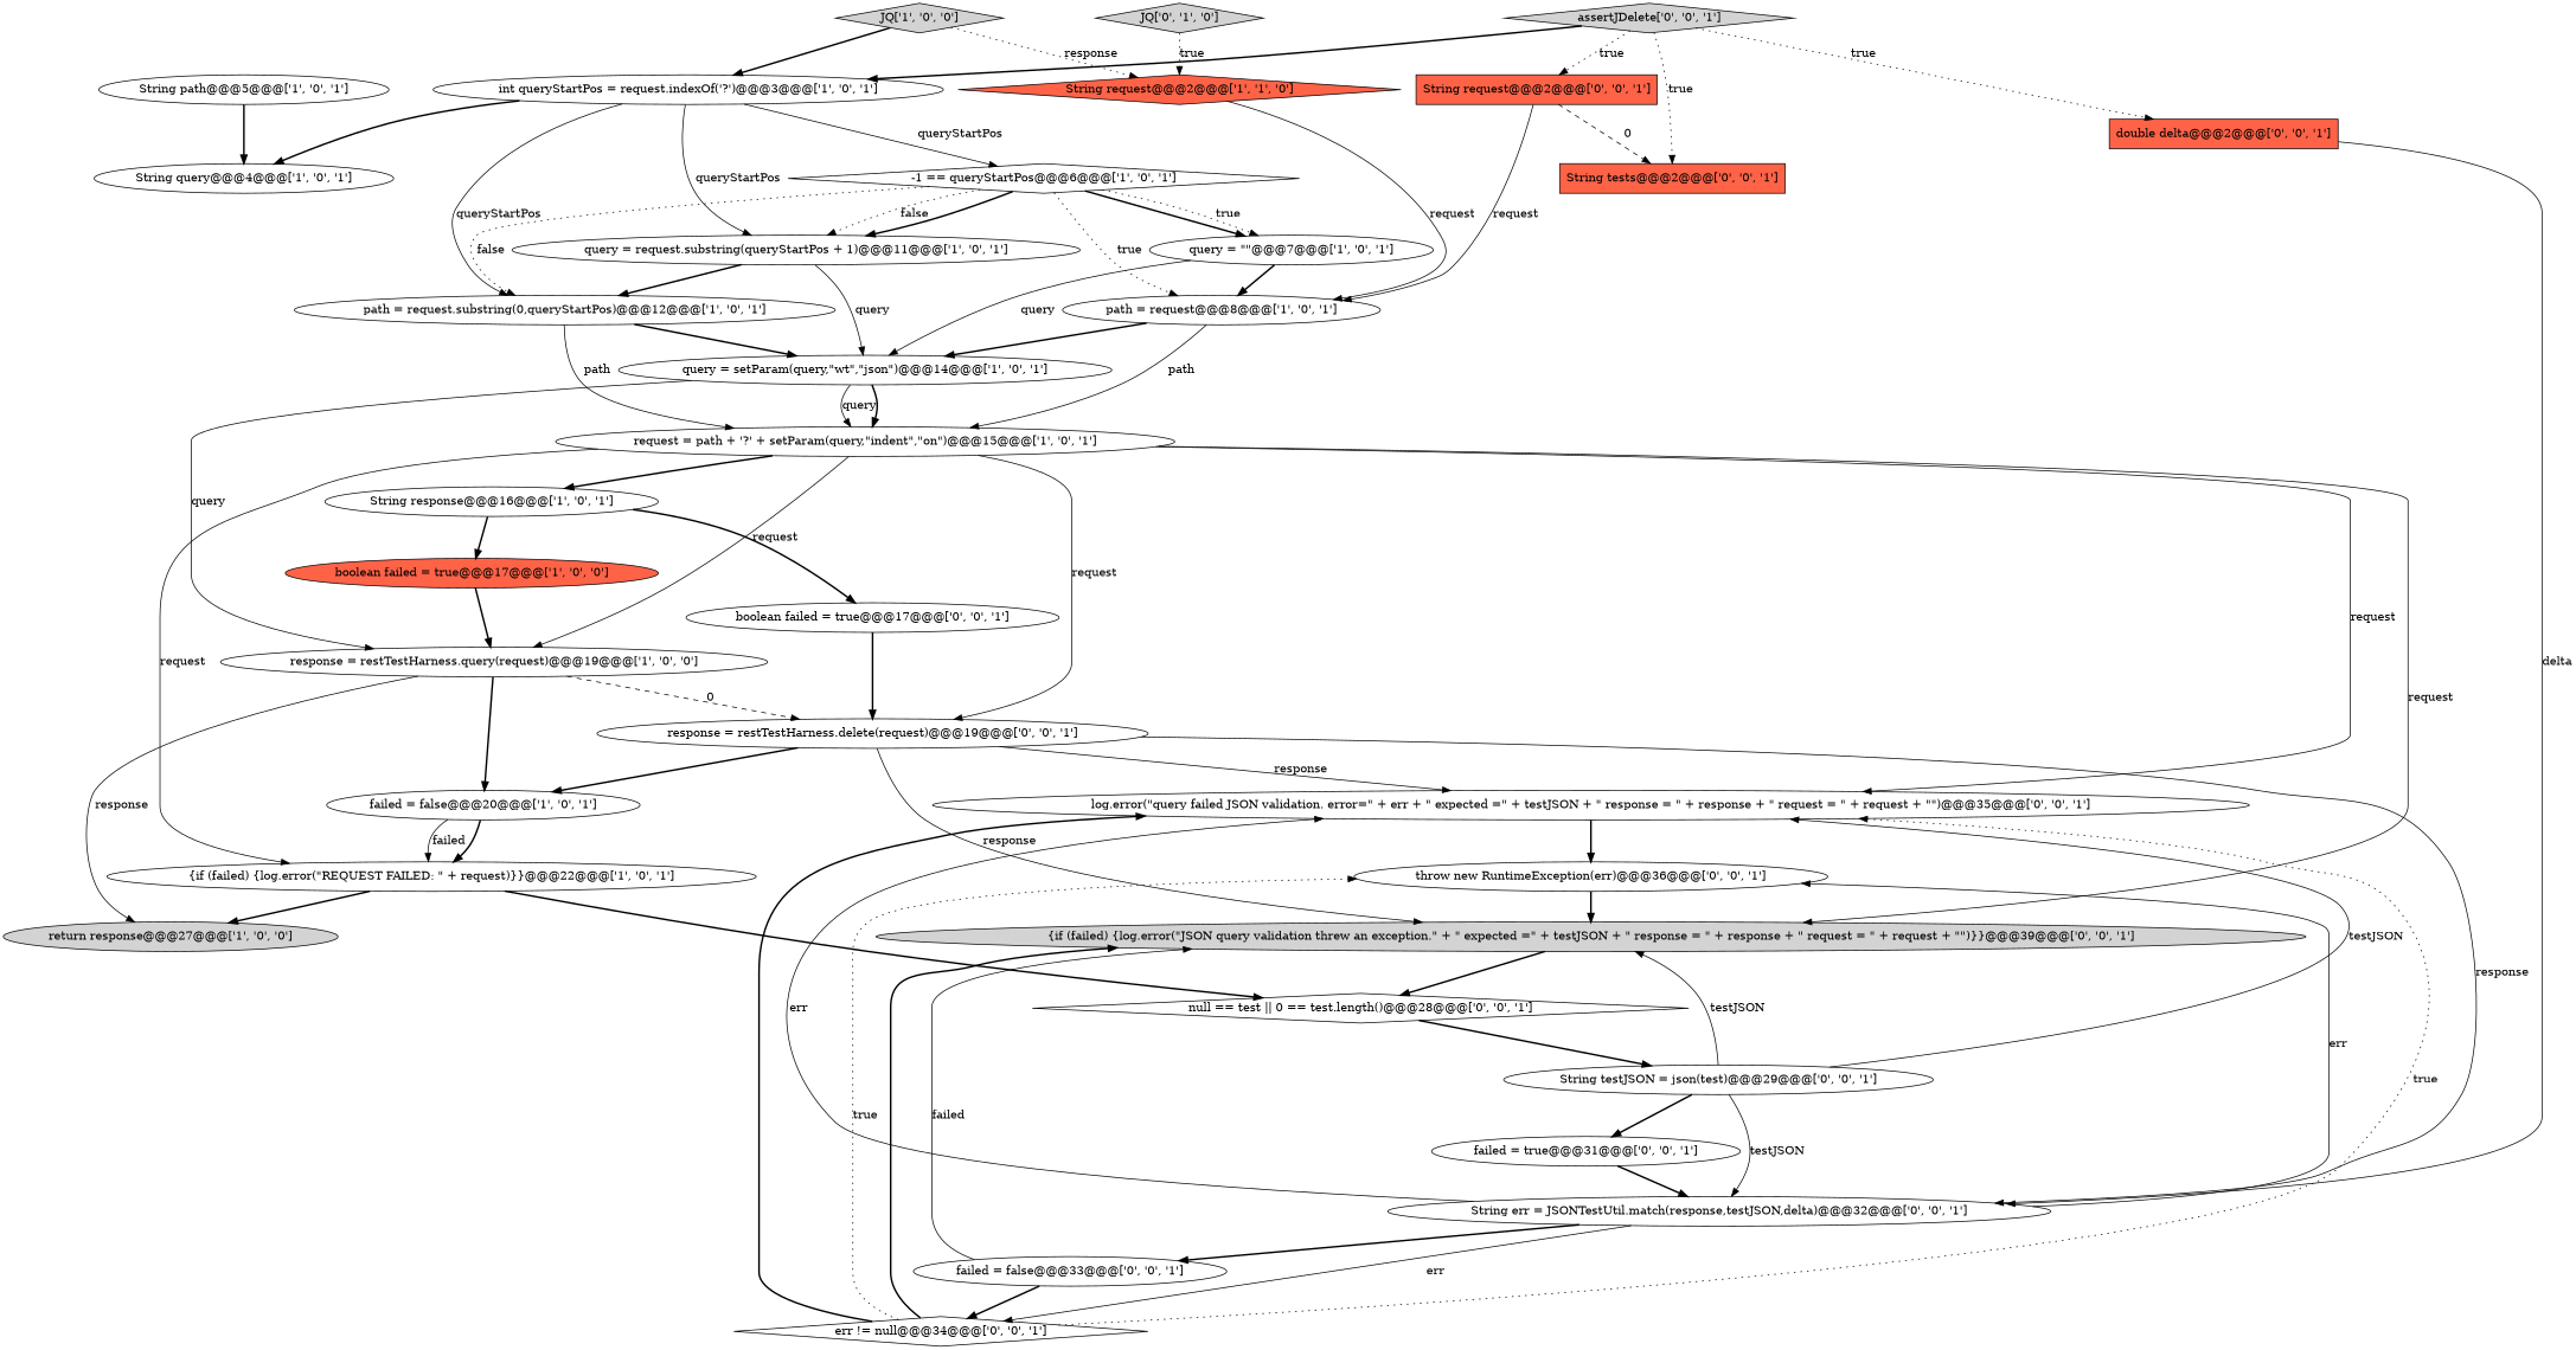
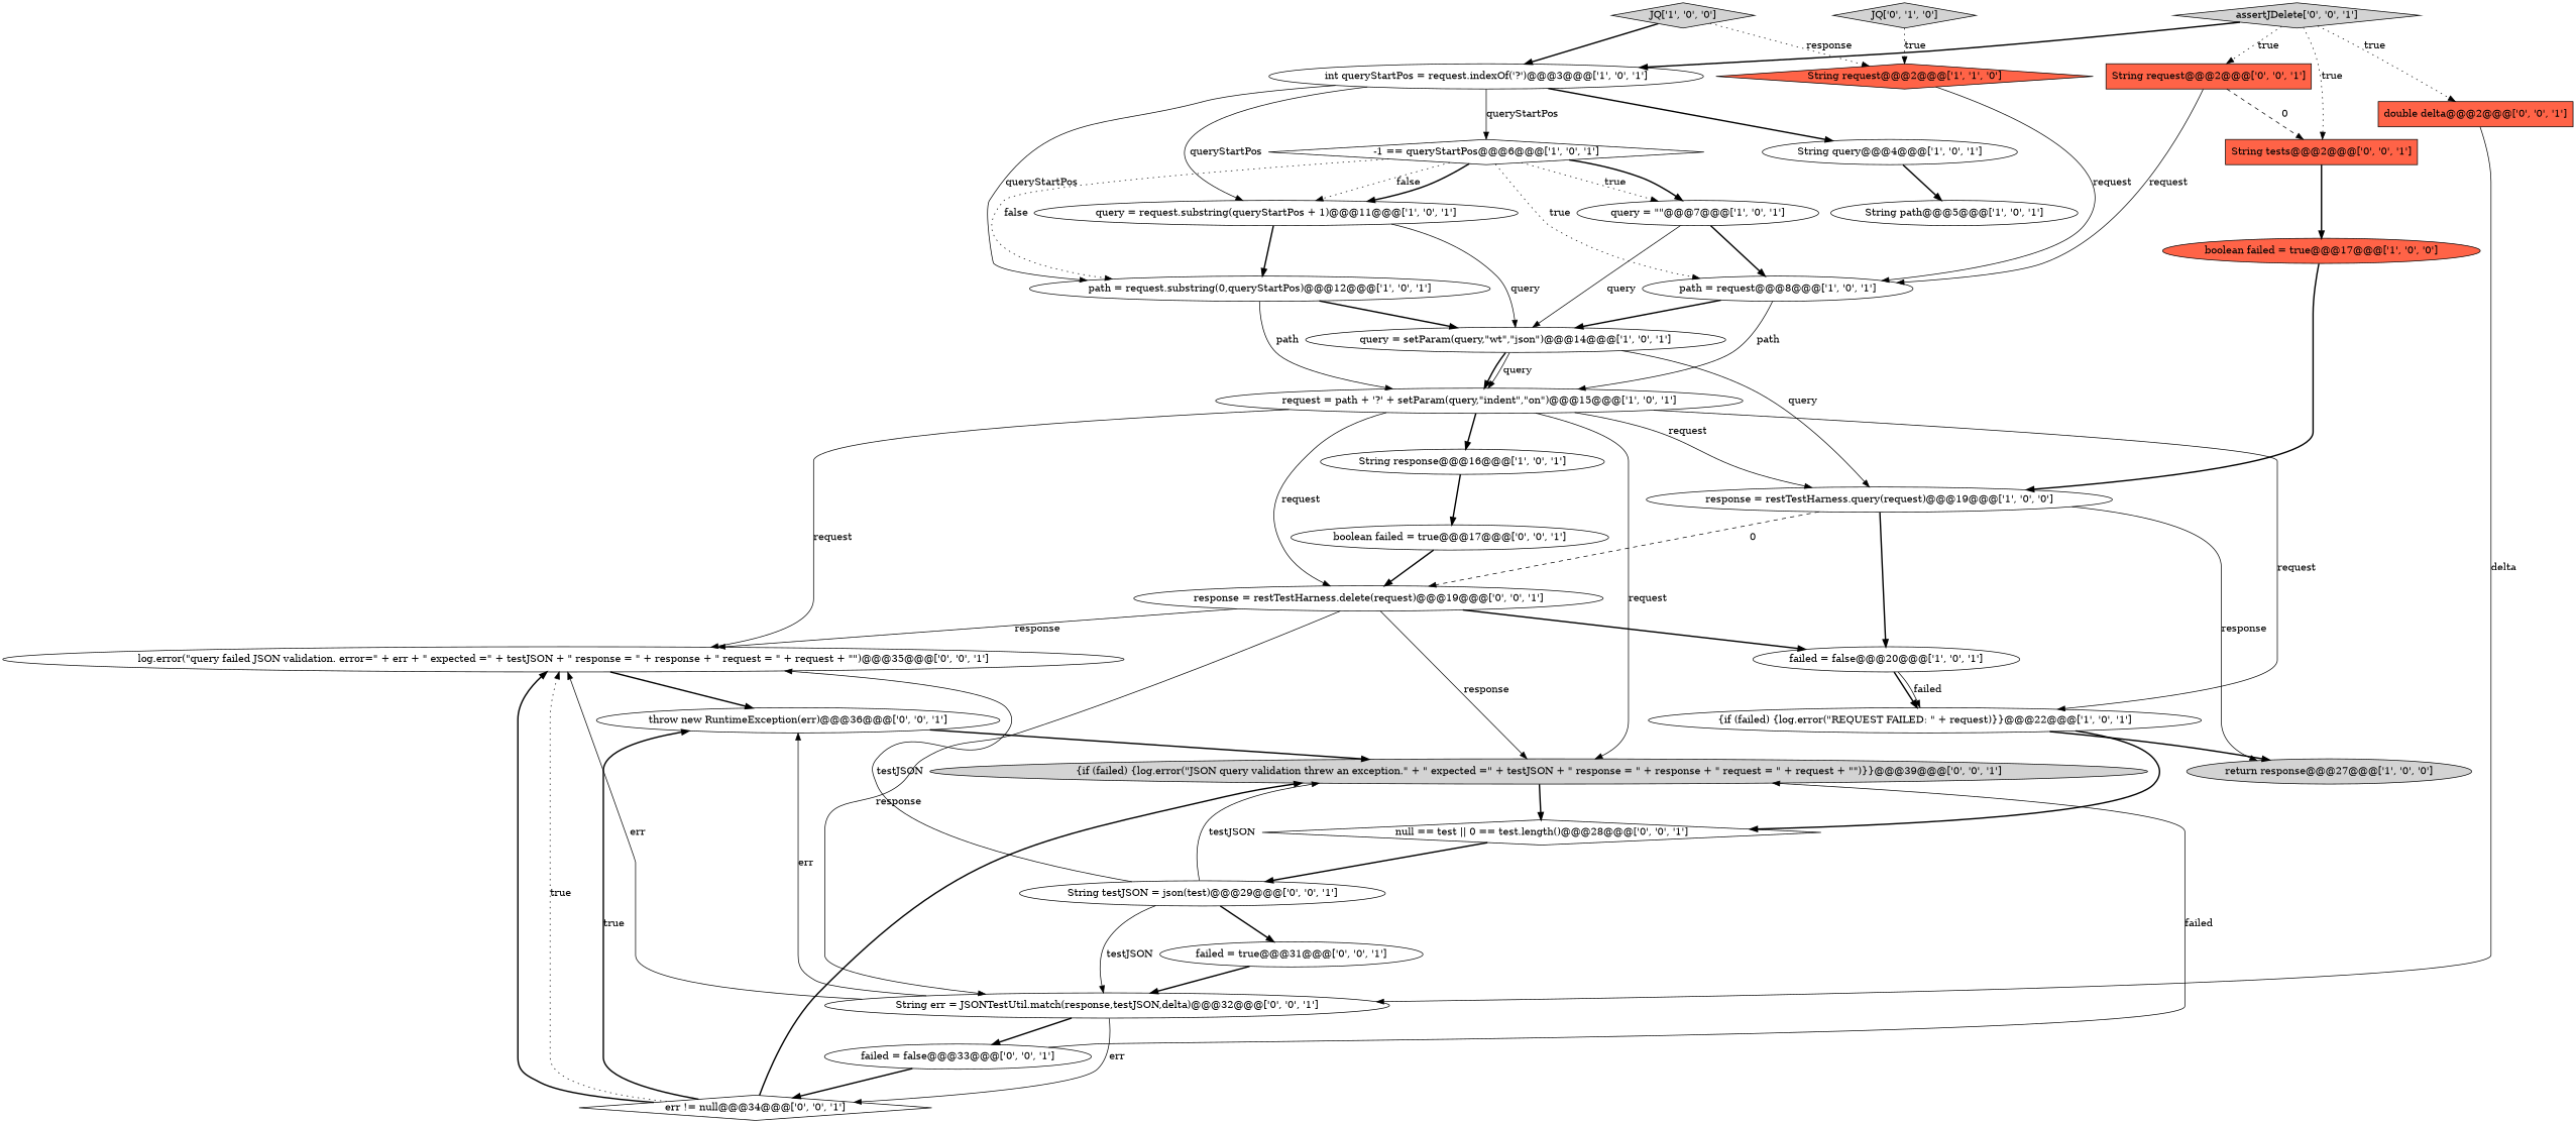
  digraph {
    node [fillcolor=white shape=ellipse style=filled]
    edge [style=bold]
    n1 [label="int queryStartPos = request.indexOf('?')@@@3@@@['1', '0', '1']"]
    n2 [label="String query@@@4@@@['1', '0', '1']"]
    n3 [label="path = request.substring(0,queryStartPos)@@@12@@@['1', '0', '1']"]
    n4 [label="-1 == queryStartPos@@@6@@@['1', '0', '1']" shape=diamond]
    n5 [label="query = request.substring(queryStartPos + 1)@@@11@@@['1', '0', '1']"]
    n6 [label="String path@@@5@@@['1', '0', '1']"]
    n7 [label="query = setParam(query,\"wt\",\"json\")@@@14@@@['1', '0', '1']"]
    n8 [label="request = path + '?' + setParam(query,\"indent\",\"on\")@@@15@@@['1', '0', '1']"]
    n9 [label="path = request@@@8@@@['1', '0', '1']"]
    n10 [label="query = \"\"@@@7@@@['1', '0', '1']"]
    n11 [label="String err = JSONTestUtil.match(response,testJSON,delta)@@@32@@@['0', '0', '1']"]
    n12 [label="log.error(\"query failed JSON validation. error=\" + err + \" expected =\" + testJSON + \" response = \" + response + \" request = \" + request + \"\")@@@35@@@['0', '0', '1']"]
    n13 [label="throw new RuntimeException(err)@@@36@@@['0', '0', '1']"]
    n14 [label="err != null@@@34@@@['0', '0', '1']" shape=diamond]
    n15 [label="failed = false@@@33@@@['0', '0', '1']"]
    n16 [fillcolor=lightgray label="{if (failed) {log.error(\"JSON query validation threw an exception.\" + \" expected =\" + testJSON + \" response = \" + response + \" request = \" + request + \"\")}}@@@39@@@['0', '0', '1']"]
    n17 [label="{if (failed) {log.error(\"REQUEST FAILED: \" + request)}}@@@22@@@['1', '0', '1']"]
    n18 [label="null == test || 0 == test.length()@@@28@@@['0', '0', '1']" shape=diamond]
    n19 [fillcolor=lightgray label="return response@@@27@@@['1', '0', '0']"]
    n20 [label="String testJSON = json(test)@@@29@@@['0', '0', '1']"]
    n21 [label="response = restTestHarness.query(request)@@@19@@@['1', '0', '0']"]
    n22 [label="failed = false@@@20@@@['1', '0', '1']"]
    n23 [label="response = restTestHarness.delete(request)@@@19@@@['0', '0', '1']"]
    n24 [fillcolor=lightgray label="JQ['1', '0', '0']" shape=diamond]
    n25 [fillcolor=tomato label="String request@@@2@@@['1', '1', '0']" shape=diamond]
    n26 [fillcolor=lightgray label="JQ['0', '1', '0']" shape=diamond]
    n27 [fillcolor=tomato label="String tests@@@2@@@['0', '0', '1']" shape=box]
    n28 [label="failed = true@@@31@@@['0', '0', '1']"]
    n29 [label="String response@@@16@@@['1', '0', '1']"]
    n30 [fillcolor=tomato label="String request@@@2@@@['0', '0', '1']" shape=box]
    n31 [label="boolean failed = true@@@17@@@['0', '0', '1']"]
    n32 [fillcolor=tomato label="boolean failed = true@@@17@@@['1', '0', '0']"]
    n33 [fillcolor=tomato label="double delta@@@2@@@['0', '0', '1']" shape=box]
    n34 [fillcolor=lightgray label="assertJDelete['0', '0', '1']" shape=diamond]
    n1 -> n2
    n1 -> n3 [label=queryStartPos style=solid]
    n1 -> n4 [label=queryStartPos style=solid]
    n1 -> n5 [label=queryStartPos style=solid]
-   n6 -> n2
+   n2 -> n6
    n3 -> n7
    n3 -> n8 [label=path style=solid]
    n4 -> n3 [label=false style=dotted]
    n4 -> n5 [label=false style=dotted]
    n4 -> n5
    n4 -> n9 [label=true style=dotted]
    n4 -> n10
    n4 -> n10 [label=true style=dotted]
    n5 -> n3
    n5 -> n7 [label=query style=solid]
    n7 -> n8 [label=query style=solid]
    n7 -> n8
    n7 -> n21 [label=query style=solid]
    n8 -> n12 [label=request style=solid]
    n8 -> n16 [label=request style=solid]
    n8 -> n17 [label=request style=solid]
    n8 -> n21 [label=request style=solid]
    n8 -> n23 [label=request style=solid]
    n8 -> n29
    n9 -> n7
    n9 -> n8 [label=path style=solid]
    n10 -> n7 [label=query style=solid]
    n10 -> n9
    n11 -> n12 [label=err style=solid]
    n11 -> n13 [label=err style=solid]
    n11 -> n14 [label=err style=solid]
    n11 -> n15
    n12 -> n13
    n13 -> n16
    n14 -> n12
    n14 -> n12 [label=true style=dotted]
-   n14 -> n13 [label=true style=dotted]
+   n14 -> n13 [label=true]
    n14 -> n16
    n15 -> n14
    n15 -> n16 [label=failed style=solid]
    n16 -> n18
    n17 -> n18
    n17 -> n19
    n18 -> n20
    n20 -> n11 [label=testJSON style=solid]
    n20 -> n12 [label=testJSON style=solid]
    n20 -> n16 [label=testJSON style=solid]
    n20 -> n28
    n21 -> n19 [label=response style=solid]
    n21 -> n22
    n21 -> n23 [label=0 style=dashed]
    n22 -> n17
    n22 -> n17 [label=failed style=solid]
    n23 -> n11 [label=response style=solid]
    n23 -> n12 [label=response style=solid]
    n23 -> n16 [label=response style=solid]
    n23 -> n22
    n24 -> n1
    n24 -> n25 [label=response style=dotted]
    n25 -> n9 [label=request style=solid]
    n26 -> n25 [label=true style=dotted]
    n28 -> n11
    n29 -> n31
-   n29 -> n32
+   n27 -> n32
    n30 -> n9 [label=request style=solid]
    n30 -> n27 [label=0 style=dashed]
    n31 -> n23
    n32 -> n21
    n33 -> n11 [label=delta style=solid]
    n34 -> n1
    n34 -> n27 [label=true style=dotted]
    n34 -> n30 [label=true style=dotted]
    n34 -> n33 [label=true style=dotted]
  }
